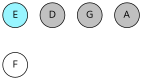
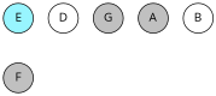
  graph {
    fontname="Open Sans"
    mindist=.1
    node [fillcolor=white fontname="Open Sans" margin=0 shape=circle style=filled]
    edge [fontname="Open Sans" style=invis]
    E [fillcolor=cadetblue1]
-   F
-   D [fillcolor=gray]
+   F [fillcolor=gray]
+   D
    G [fillcolor=gray]
    A [fillcolor=gray]
+   B
    subgraph sub_1 {
      E
      F
    }
    E -- F
    F -- F
  }
